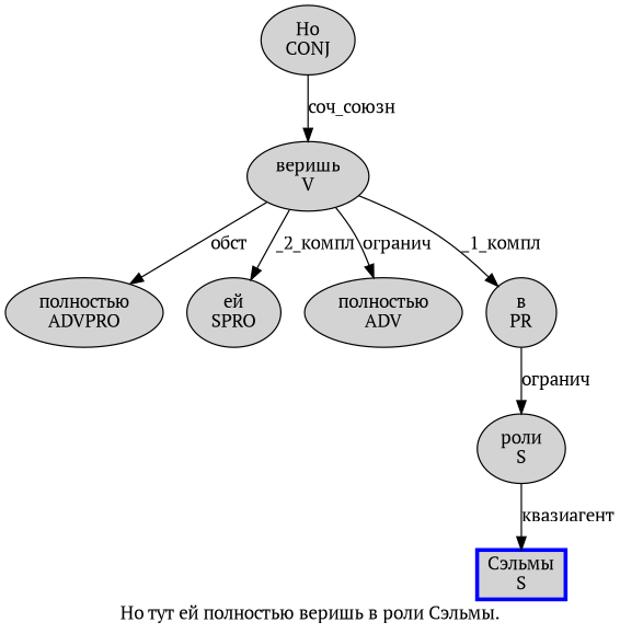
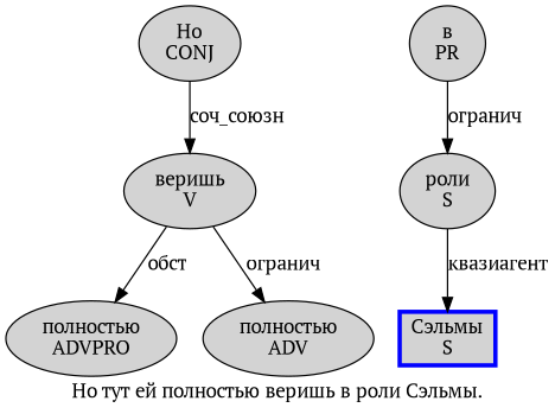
  digraph {
    fontname="PT Serif"
    label="Но тут ей полностью веришь в роли Сэльмы."
    node [fillcolor=lightgray fontname="PT Serif" penwidth=1 shape=ellipse style=filled]
    edge [fontname="PT Serif"]
    n1 [label="Но\nCONJ"]
    n2 [label="веришь\nV"]
    n3 [label="полностью\nADVPRO"]
-   n4 [label="ей\nSPRO"]
    n5 [label="полностью\nADV"]
    n6 [label="в\nPR"]
    n7 [label="роли\nS"]
    n8 [color=blue label="Сэльмы\nS" penwidth=3 shape=box]
    n1 -> n2 [label="соч_союзн"]
    n2 -> n3 [label="обст"]
-   n2 -> n4 [label="_2_компл"]
    n2 -> n5 [label="огранич"]
-   n2 -> n6 [label="_1_компл"]
    n6 -> n7 [label="огранич"]
    n7 -> n8 [label="квазиагент"]
  }
